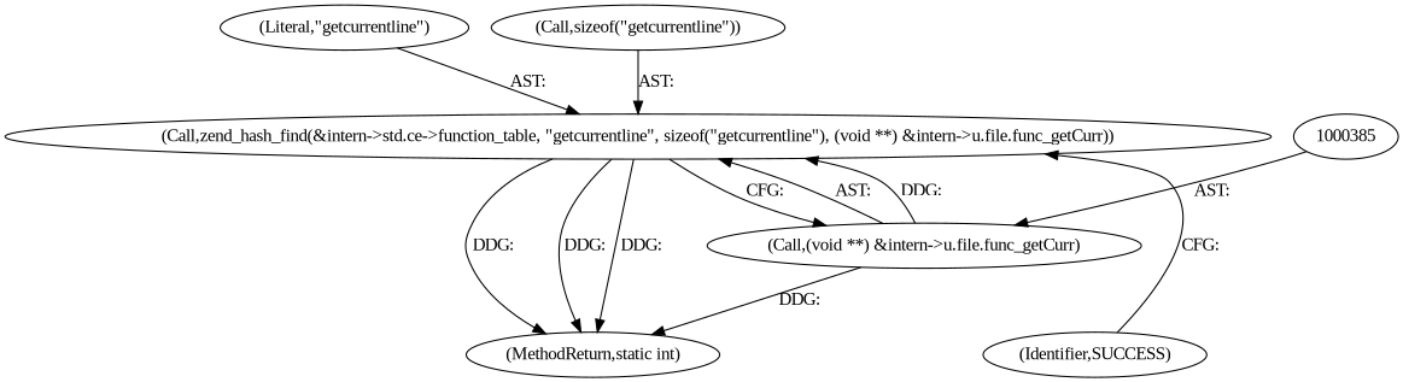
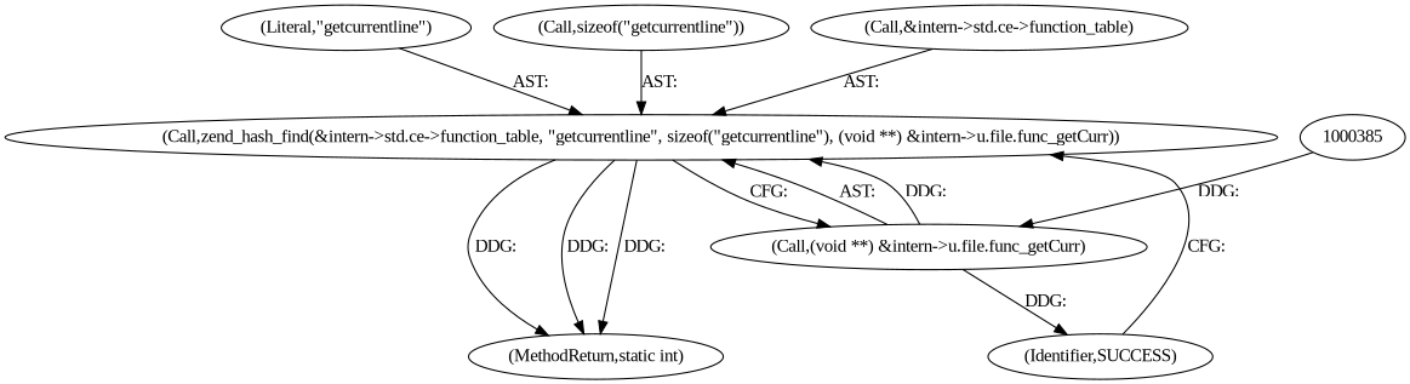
  digraph {
    fontname="Liberation Serif"
    node [fontname="Liberation Serif"]
    edge [fontname="Liberation Serif"]
    n1 [label="(Call,zend_hash_find(&intern->std.ce->function_table, \"getcurrentline\", sizeof(\"getcurrentline\"), (void **) &intern->u.file.func_getCurr))"]
    n2 [label="(Call,(void **) &intern->u.file.func_getCurr)"]
    n3 [label="(MethodReturn,static int)"]
    n4 [label="(Literal,\"getcurrentline\")"]
    n5 [label="(Call,sizeof(\"getcurrentline\"))"]
+   n6 [label="(Call,&intern->std.ce->function_table)"]
    n7 [label="(Identifier,SUCCESS)"]
    1000385
    n1 -> n2 [label="CFG: "]
    n1 -> n3 [label="DDG: "]
    n1 -> n3 [label="DDG: "]
    n1 -> n3 [label="DDG: "]
    n2 -> n1 [label="AST: "]
    n2 -> n1 [label="DDG: "]
-   n2 -> n3 [label="DDG: "]
+   n2 -> n7 [label="DDG: "]
    n4 -> n1 [label="AST: "]
    n5 -> n1 [label="AST: "]
+   n6 -> n1 [label="AST: "]
    n7 -> n1 [label="CFG: "]
-   1000385 -> n2 [label="AST: "]
+   1000385 -> n2 [label="DDG: "]
  }
